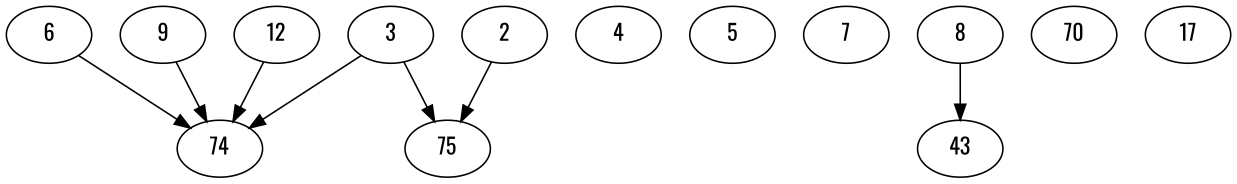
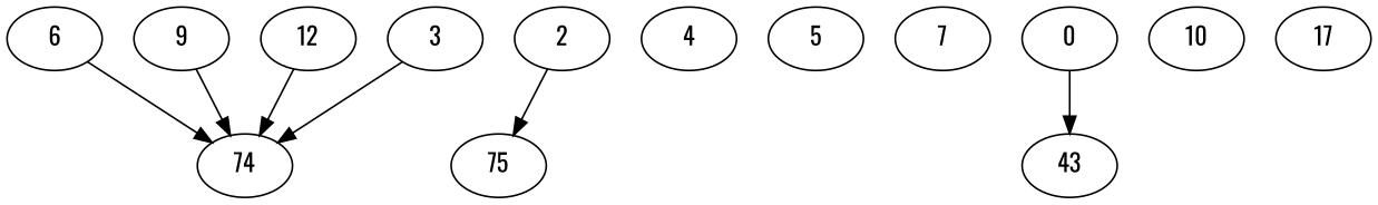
  digraph {
    fontname=Oswald
    node [alpha=0.12 fontname=Oswald]
    edge [fontname=Oswald]
    n1 [alpha=0.04 expect_size=32939008 label=74]
    2 [expect_size=49165312]
    n3 [alpha=0.05 expect_size=8754176 label=75]
    3 [alpha=0.01 expect_size=16448512]
    4 [alpha=0.10 expect_size=51337216]
    5 [alpha=0.15 expect_size=7897088]
    6 [alpha=0.16 expect_size=25031680]
    7 [alpha=0.06 expect_size=39297024]
-   8 [expect_size=20488192]
+   8 [expect_size=20488192 label=0]
    n10 [alpha=0.07 expect_size=30627840 label=43]
    9 [alpha=0.19 expect_size=51994624]
-   10 [expect_size=30213120 label=70]
+   10 [expect_size=30213120]
    n13 [alpha=0.01 expect_size=30928896 label=17]
    12 [alpha=0.01 expect_size=48889856]
    2 -> n3
    3 -> n1
-   3 -> n3
    6 -> n1
    8 -> n10
    9 -> n1
    12 -> n1
  }
